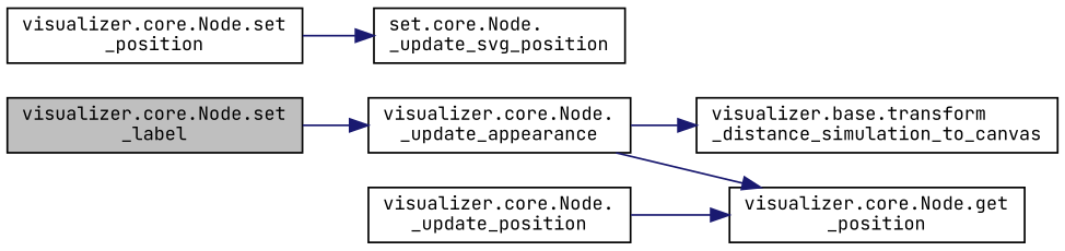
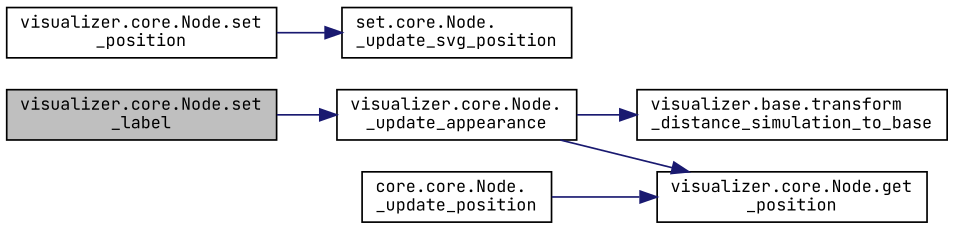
  digraph {
    fontname="JetBrains Mono"
    rankdir=LR
    node [color=black fillcolor=white fontname="JetBrains Mono" fontsize=10 shape=record style=filled]
    edge [color=midnightblue fontname="JetBrains Mono" fontsize=10 labelfontname=Helvetica labelfontsize=10 style=solid]
    n1 [fillcolor=grey75 fontcolor=black height=0.2 label="visualizer.core.Node.set\l_label" width=0.4]
    n2 [height=0.2 label="visualizer.core.Node.\l_update_appearance" width=0.4]
-   n3 [height=0.2 label="visualizer.base.transform\l_distance_simulation_to_canvas" width=0.4]
+   n3 [height=0.2 label="visualizer.base.transform\l_distance_simulation_to_base" width=0.4]
    n4 [height=0.2 label="visualizer.core.Node.get\l_position" width=0.4]
-   n5 [height=0.2 label="visualizer.core.Node.\l_update_position" width=0.4]
+   n5 [height=0.2 label="core.core.Node.\l_update_position" width=0.4]
    n6 [height=0.2 label="visualizer.core.Node.set\l_position" width=0.4]
    n7 [height=0.2 label="set.core.Node.\l_update_svg_position" width=0.4]
    n1 -> n2
    n2 -> n3
    n2 -> n4
    n5 -> n4
    n6 -> n7
  }
